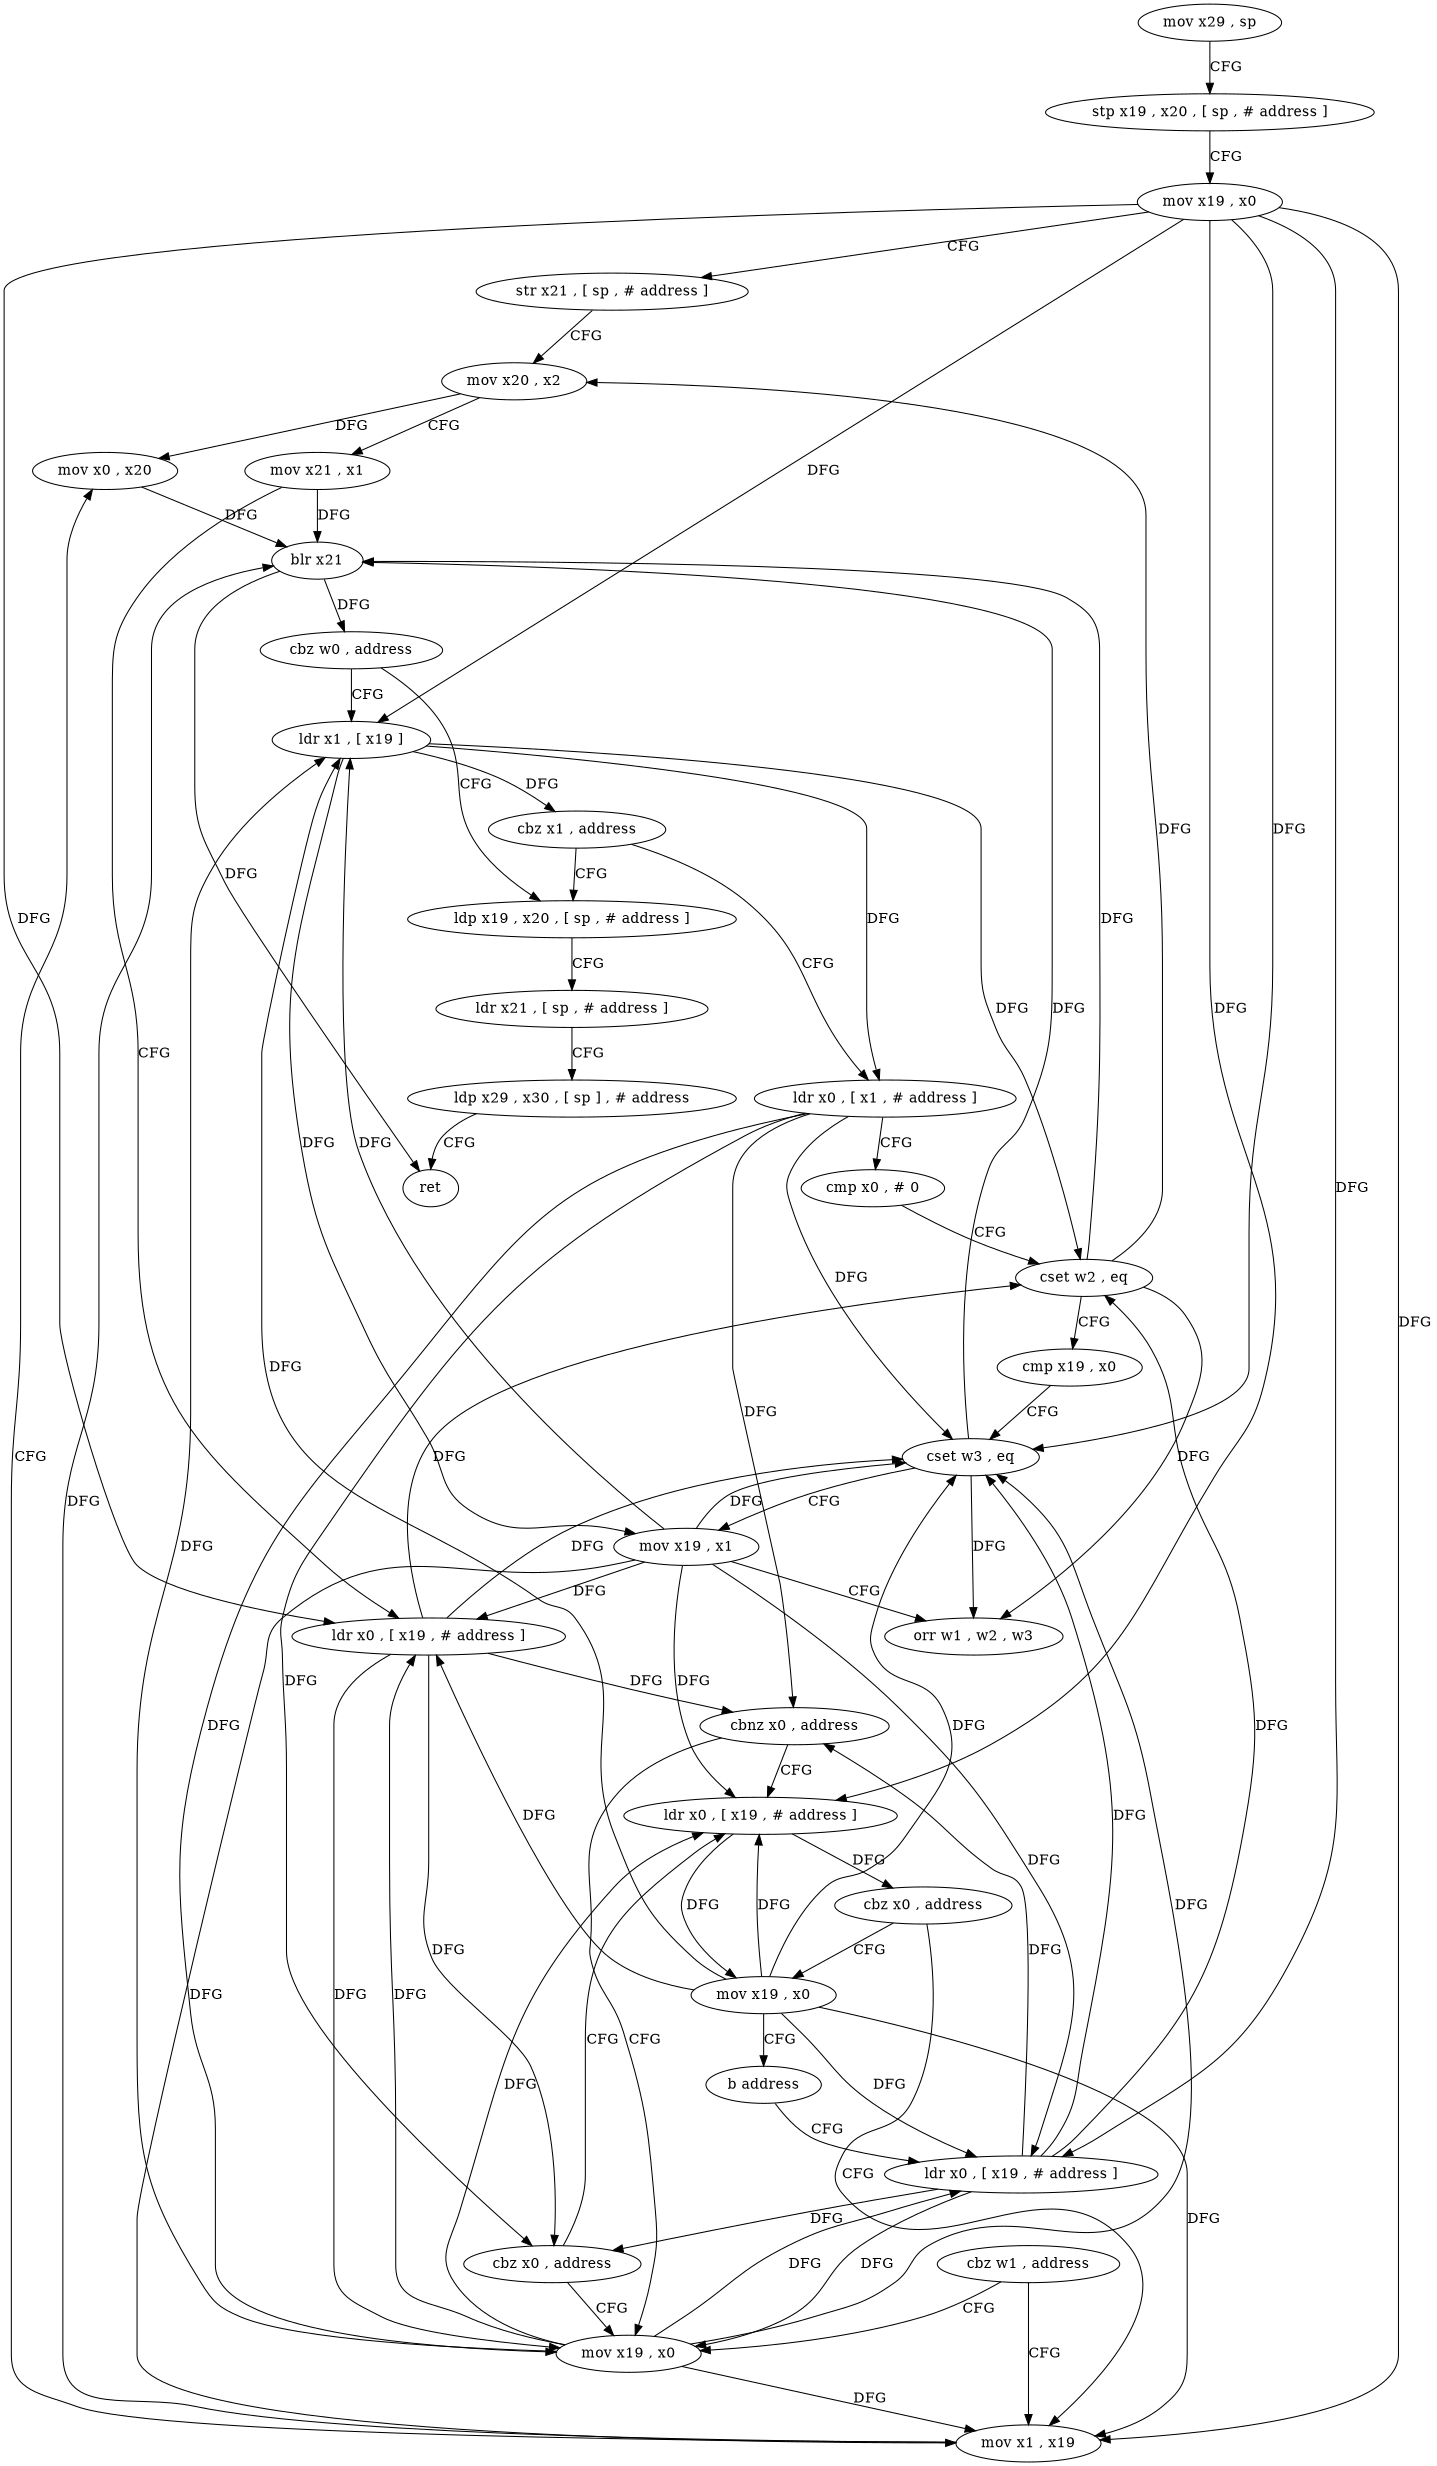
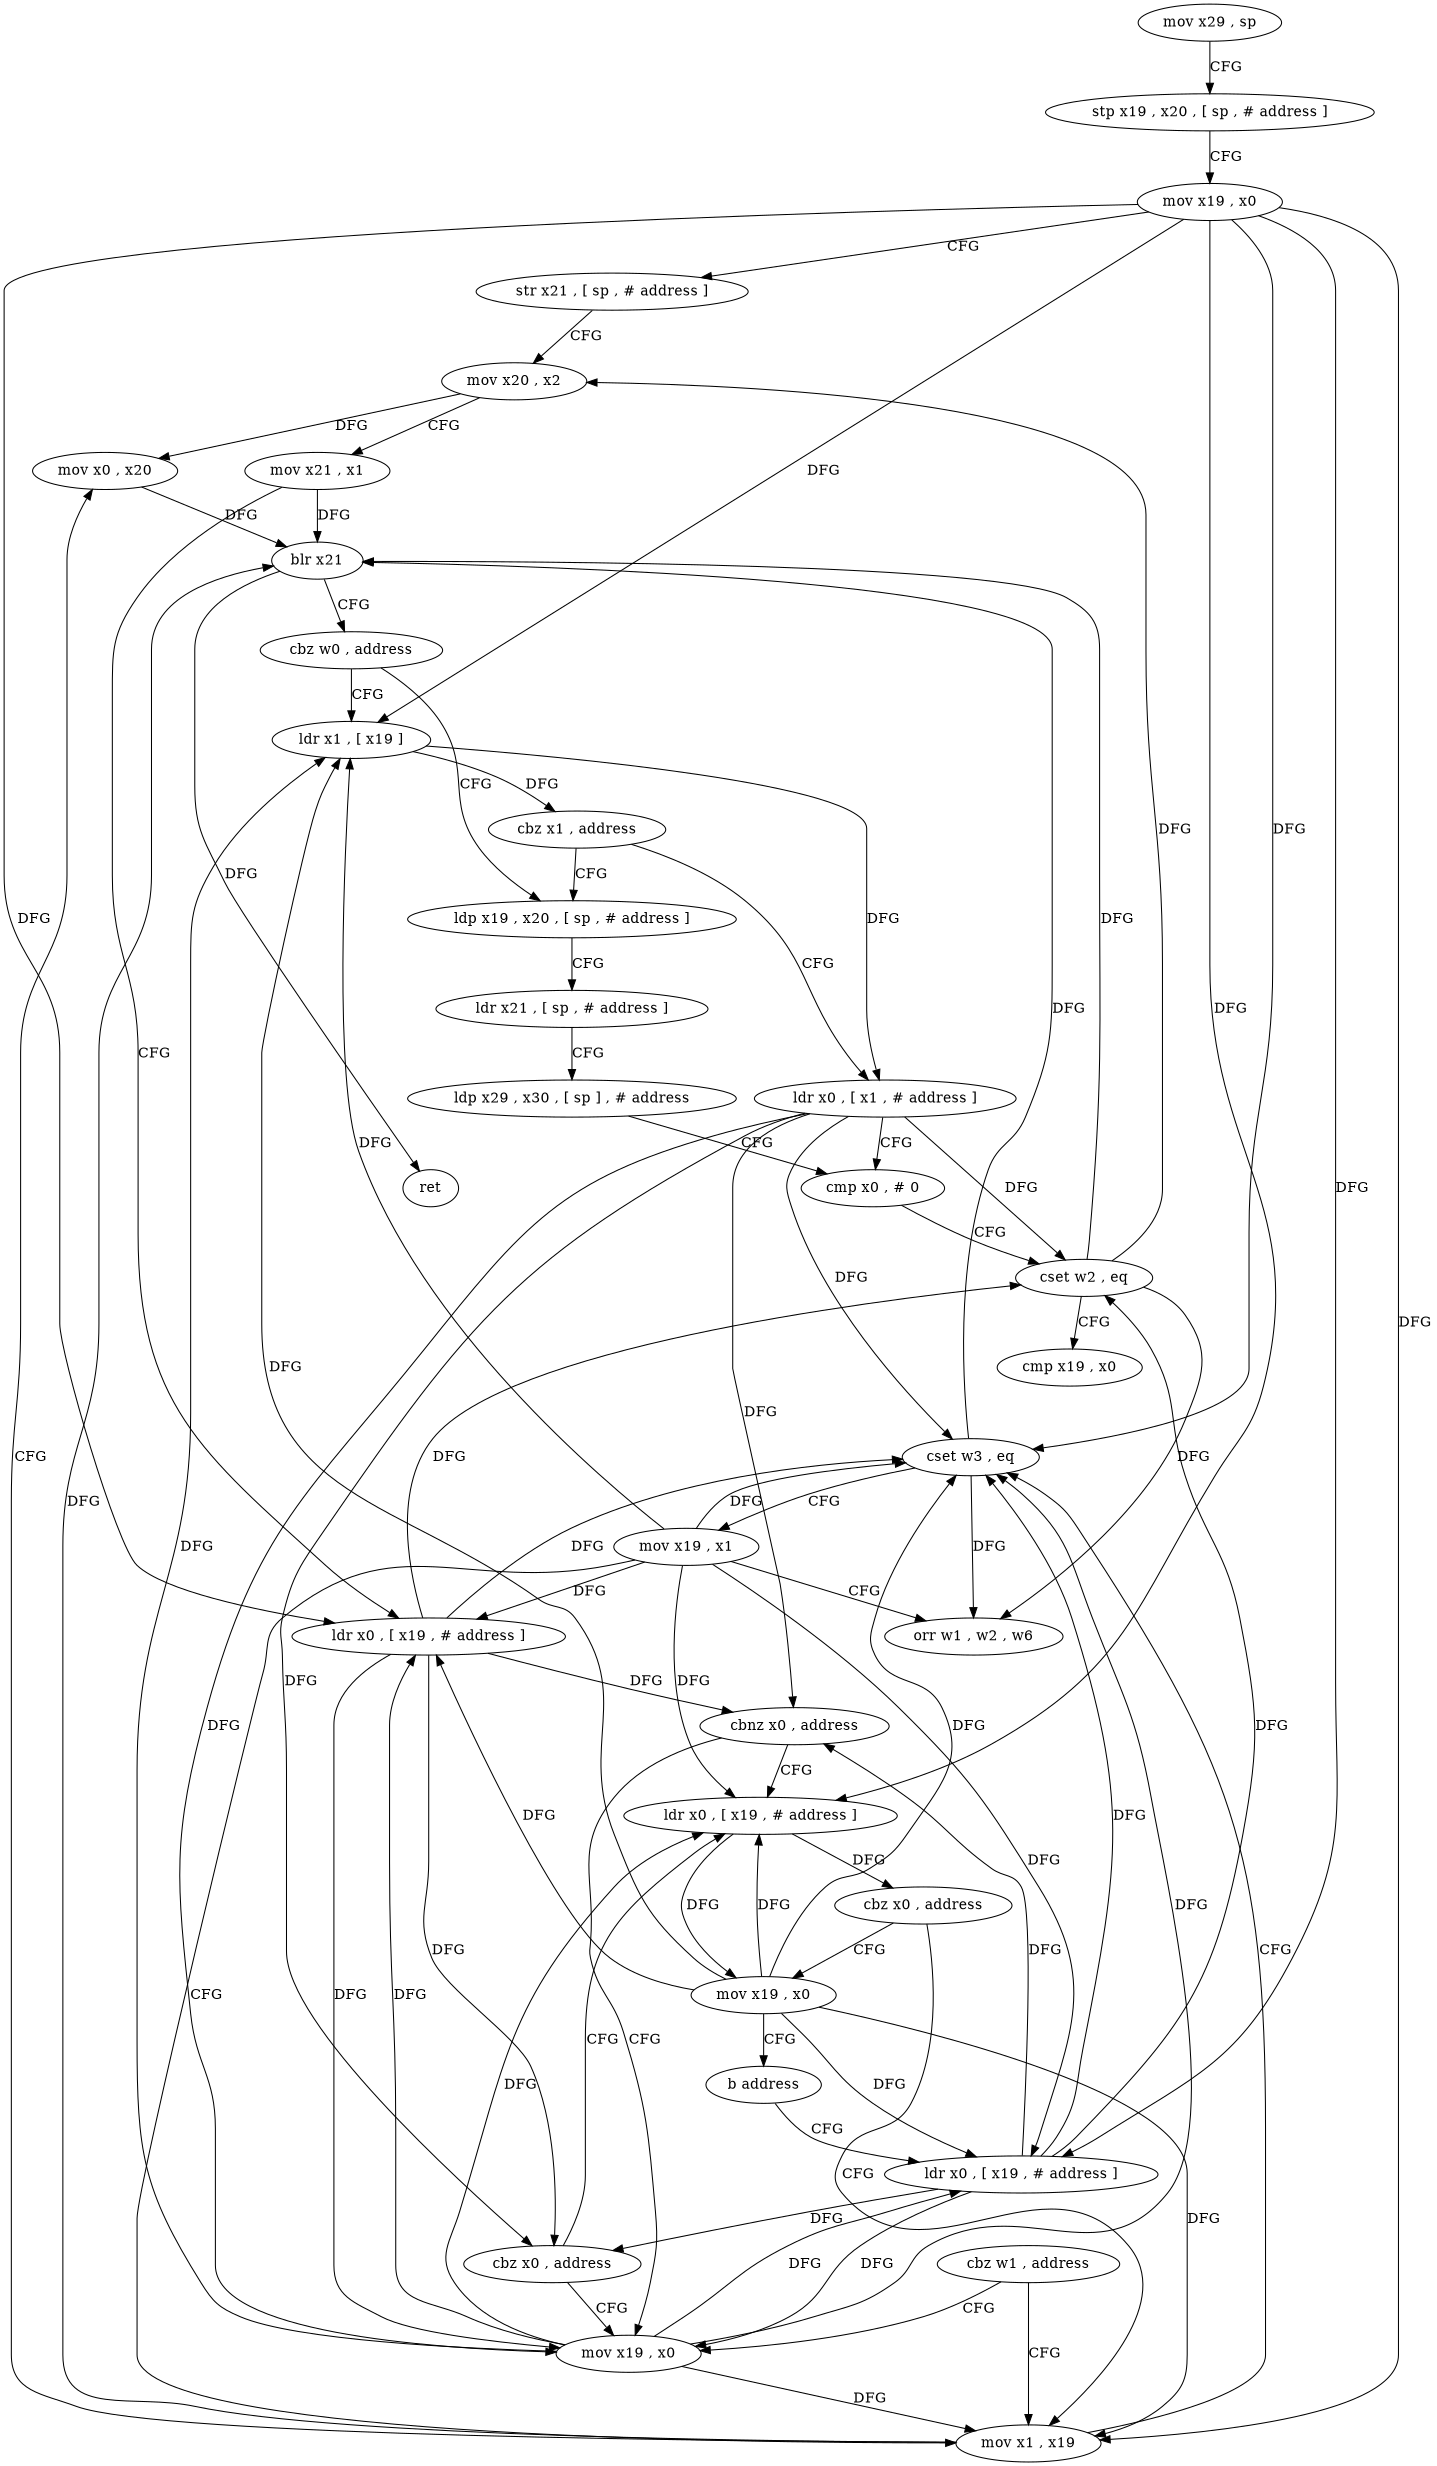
  digraph {
    fontname="DejaVu Serif"
    node [fontname="DejaVu Serif"]
    edge [fontname="DejaVu Serif"]
    n1 [label="mov x29 , sp"]
    n2 [label="stp x19 , x20 , [ sp , # address ]"]
    n3 [label="mov x19 , x0"]
    n4 [label="str x21 , [ sp , # address ]"]
    n5 [label="ldr x0 , [ x19 , # address ]"]
    n6 [label="ldr x0 , [ x19 , # address ]"]
    n7 [label="mov x1 , x19"]
    n8 [label="ldr x0 , [ x19 , # address ]"]
    n9 [label="ldr x1 , [ x19 ]"]
    n10 [label="cset w3 , eq"]
    n11 [label="mov x20 , x2"]
    n12 [label="cbz x0 , address"]
    n13 [label="mov x19 , x0"]
    n14 [label="cbnz x0 , address"]
    n15 [label="cset w2 , eq"]
    n16 [label="cbz x0 , address"]
    n17 [label="mov x19 , x0"]
    n18 [label="mov x0 , x20"]
    n19 [label="blr x21"]
    n20 [label="cbz x1 , address"]
    n21 [label="ldr x0 , [ x1 , # address ]"]
    n22 [label="mov x19 , x1"]
-   n23 [label="orr w1 , w2 , w3"]
+   n23 [label="orr w1 , w2 , w6"]
    n24 [label="mov x21 , x1"]
    n25 [label="cbz w0 , address"]
    n26 [label=ret]
    n27 [label="cmp x19 , x0"]
    n28 [label="b address"]
    n29 [label="ldp x19 , x20 , [ sp , # address ]"]
    n30 [label="ldr x21 , [ sp , # address ]"]
    n31 [label="cmp x0 , # 0"]
    n32 [label="ldp x29 , x30 , [ sp ] , # address"]
    n33 [label="cbz w1 , address"]
    n1 -> n2 [label=CFG]
    n2 -> n3 [label=CFG]
    n3 -> n4 [label=CFG]
    n3 -> n5 [label=DFG]
    n3 -> n6 [label=DFG]
    n3 -> n7 [label=DFG]
    n3 -> n8 [label=DFG]
    n3 -> n9 [label=DFG]
    n3 -> n10 [label=DFG]
    n4 -> n11 [label=CFG]
    n5 -> n10 [label=DFG]
    n5 -> n12 [label=DFG]
    n5 -> n13 [label=DFG]
    n5 -> n14 [label=DFG]
    n5 -> n15 [label=DFG]
    n6 -> n16 [label=DFG]
    n6 -> n17 [label=DFG]
    n7 -> n18 [label=CFG]
    n7 -> n19 [label=DFG]
    n8 -> n10 [label=DFG]
    n8 -> n12 [label=DFG]
    n8 -> n13 [label=DFG]
    n8 -> n14 [label=DFG]
    n8 -> n15 [label=DFG]
    n9 -> n20 [label=DFG]
    n9 -> n21 [label=DFG]
-   n9 -> n22 [label=DFG]
    n10 -> n19 [label=DFG]
    n10 -> n22 [label=CFG]
    n10 -> n23 [label=DFG]
    n11 -> n18 [label=DFG]
    n11 -> n24 [label=CFG]
    n12 -> n6 [label=CFG]
    n12 -> n13 [label=CFG]
    n13 -> n5 [label=DFG]
    n13 -> n6 [label=DFG]
    n13 -> n7 [label=DFG]
    n13 -> n8 [label=DFG]
    n13 -> n9 [label=DFG]
    n13 -> n10 [label=DFG]
    n14 -> n6 [label=CFG]
    n14 -> n13 [label=CFG]
    n15 -> n11 [label=DFG]
    n15 -> n19 [label=DFG]
    n15 -> n23 [label=DFG]
    n15 -> n27 [label=CFG]
    n16 -> n7 [label=CFG]
    n16 -> n17 [label=CFG]
    n17 -> n5 [label=DFG]
    n17 -> n6 [label=DFG]
    n17 -> n7 [label=DFG]
    n17 -> n8 [label=DFG]
    n17 -> n9 [label=DFG]
    n17 -> n10 [label=DFG]
    n17 -> n28 [label=CFG]
    n18 -> n19 [label=DFG]
-   n19 -> n25 [label=DFG]
+   n19 -> n25 [label=CFG]
    n19 -> n26 [label=DFG]
    n20 -> n21 [label=CFG]
    n20 -> n29 [label=CFG]
    n21 -> n10 [label=DFG]
    n21 -> n12 [label=DFG]
    n21 -> n13 [label=DFG]
    n21 -> n14 [label=DFG]
-   n9 -> n15 [label=DFG]
+   n21 -> n15 [label=DFG]
    n21 -> n31 [label=CFG]
    n22 -> n5 [label=DFG]
    n22 -> n6 [label=DFG]
-   n22 -> n7 [label=DFG]
+   n22 -> n7 [label=CFG]
    n22 -> n8 [label=DFG]
    n22 -> n9 [label=DFG]
    n22 -> n10 [label=DFG]
    n22 -> n23 [label=CFG]
    n24 -> n5 [label=CFG]
    n24 -> n19 [label=DFG]
    n25 -> n9 [label=CFG]
    n25 -> n29 [label=CFG]
-   n27 -> n10 [label=CFG]
+   n7 -> n10 [label=CFG]
    n28 -> n8 [label=CFG]
    n29 -> n30 [label=CFG]
    n30 -> n32 [label=CFG]
    n31 -> n15 [label=CFG]
-   n32 -> n26 [label=CFG]
+   n32 -> n31 [label=CFG]
    n33 -> n7 [label=CFG]
    n33 -> n13 [label=CFG]
  }
